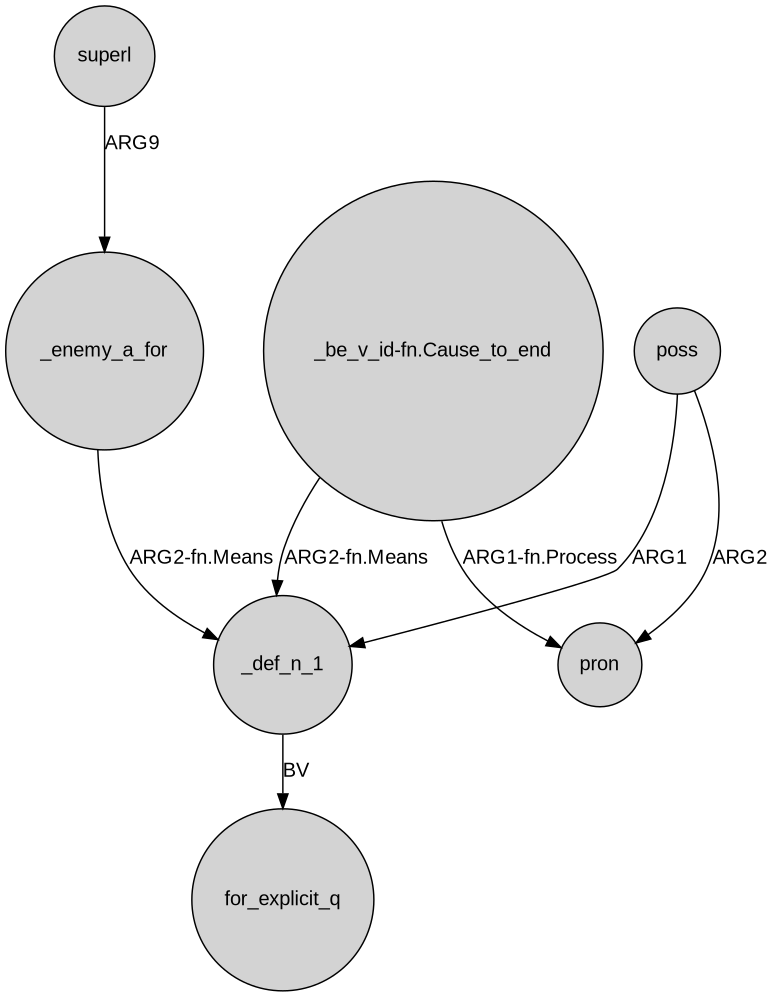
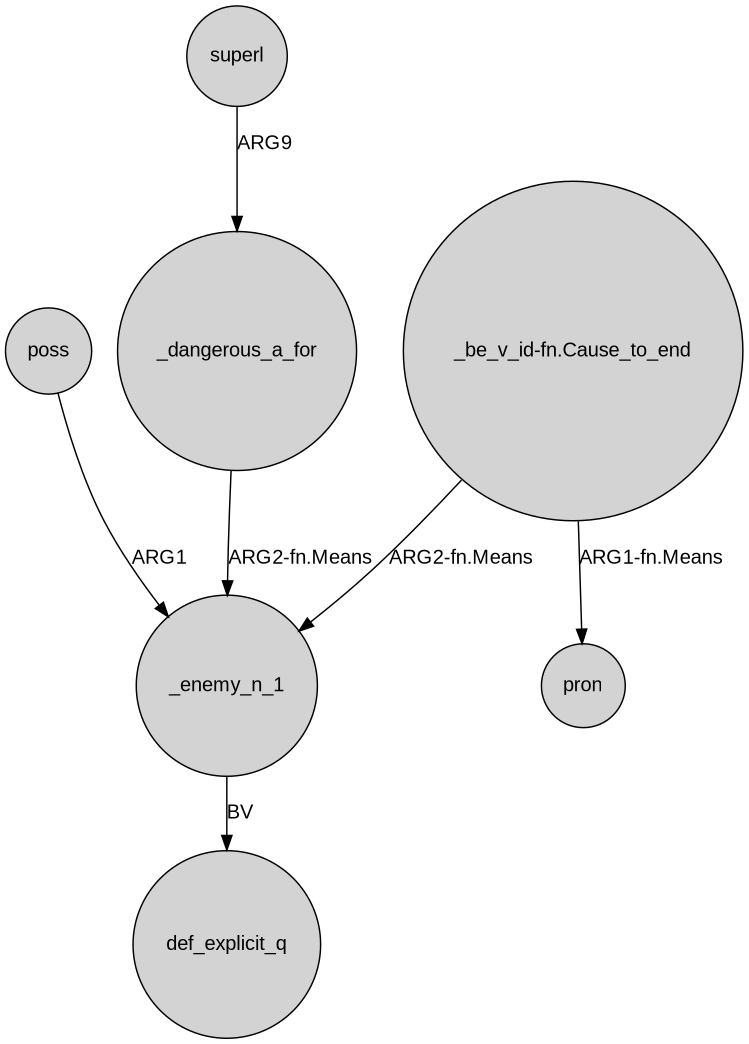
  digraph {
    fontname="Liberation Sans"
    node [fontname="Liberation Sans" shape=circle style=filled]
    edge [fontname="Liberation Sans"]
-   _dangerous_a_for [label=_enemy_a_for]
-   _enemy_n_1 [label=_def_n_1]
-   def_explicit_q [label=for_explicit_q]
+   _dangerous_a_for
+   _enemy_n_1
+   def_explicit_q
    poss
    pron
    "_be_v_id-fn.Cause_to_end"
    superl
    _dangerous_a_for -> _enemy_n_1 [label="ARG2-fn.Means"]
    _enemy_n_1 -> def_explicit_q [label=BV]
    poss -> _enemy_n_1 [label=ARG1]
-   poss -> pron [label=ARG2]
    "_be_v_id-fn.Cause_to_end" -> _enemy_n_1 [label="ARG2-fn.Means"]
-   "_be_v_id-fn.Cause_to_end" -> pron [label="ARG1-fn.Process"]
+   "_be_v_id-fn.Cause_to_end" -> pron [label="ARG1-fn.Means"]
    superl -> _dangerous_a_for [label=ARG9]
  }
